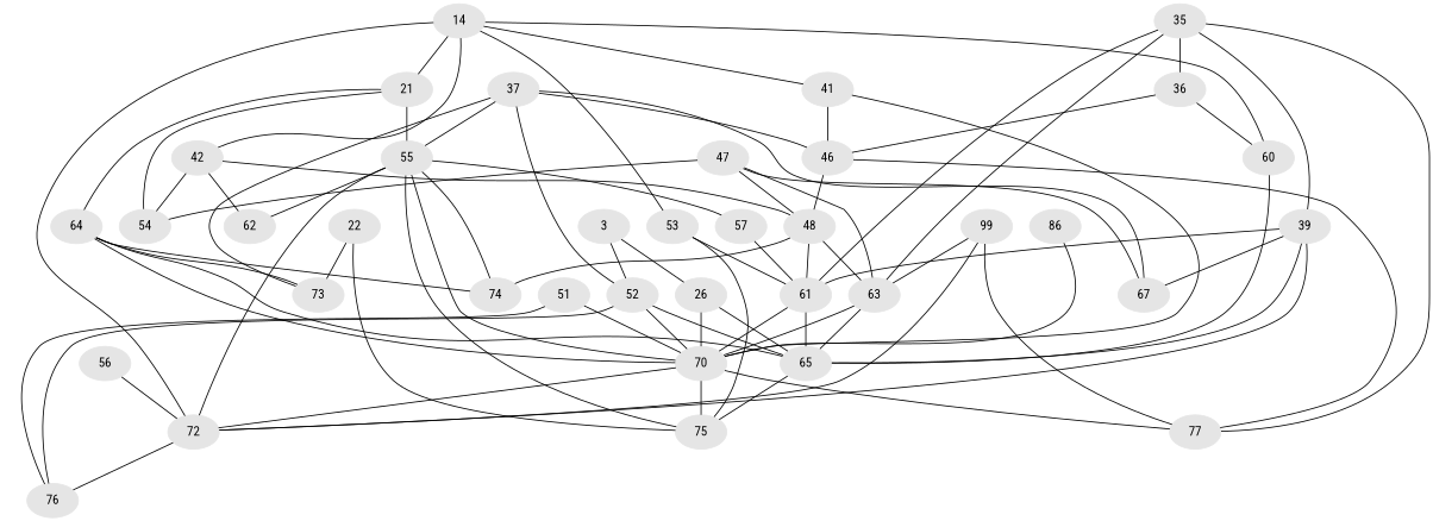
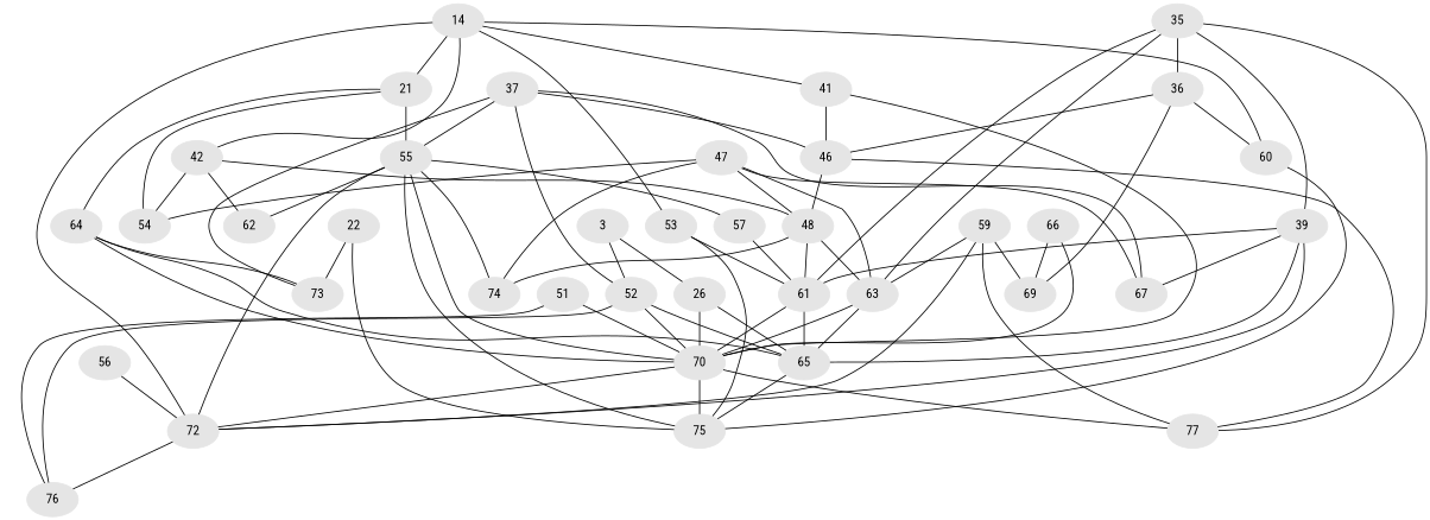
  graph {
    fontname="Roboto Condensed"
    node [color=gray90 fontname="Roboto Condensed" style=filled]
    edge [fontname="Roboto Condensed"]
    3
    26
    52 [super="+33"]
    65 [super="+2+58"]
    70 [super="+7+43+34+8"]
    76
    21 [super="+5+4"]
    54
    55 [super="+27+9"]
    64 [super="+44"]
    14
    41
    42
    53 [super="+29"]
    60
    72 [super="+11+68"]
    46 [super="+12"]
    48 [super="+40"]
    62
    75 [super="+10+15+71"]
    61 [super="+30+50"]
    74
    57
    73
    22
    77
    35 [super="+24"]
    36 [super="+32"]
    39 [super="+38"]
    63 [super="+17+49+45"]
+   69
    67
    37
    47
    51
    56
-   59 [super="+23" label=99]
-   66 [label=86]
+   59 [super="+23"]
+   66
    3 -- 26
    3 -- 52
    26 -- 65 [weight=2]
    26 -- 70
    52 -- 65
    52 -- 70
    52 -- 76
    65 -- 75
    70 -- 72
    70 -- 75 [weight=3]
    70 -- 77
    21 -- 54
    21 -- 55 [weight=3]
    21 -- 64 [weight=2]
    55 -- 70
    55 -- 72 [weight=3]
    55 -- 62
    55 -- 75 [weight=3]
    55 -- 74
    55 -- 57
    64 -- 65
    64 -- 70 [weight=2]
-   64 -- 74
+   47 -- 74
    64 -- 73
    14 -- 21 [weight=2]
    14 -- 41
    14 -- 42
    14 -- 53
    14 -- 60
    14 -- 72
    41 -- 70
    41 -- 46
    42 -- 54
    42 -- 48
    42 -- 62
    53 -- 75
    53 -- 61
-   60 -- 65
+   60 -- 75
    72 -- 76
    46 -- 48 [weight=2]
    46 -- 77
    48 -- 61
    48 -- 74 [weight=2]
    48 -- 63
    61 -- 65 [weight=3]
    61 -- 70 [weight=5]
    57 -- 61
    22 -- 75
    22 -- 73
    35 -- 61
    35 -- 77
    35 -- 36 [weight=2]
    35 -- 39
    35 -- 63
    36 -- 60
    36 -- 46
+   36 -- 69
    39 -- 65 [weight=3]
    39 -- 72
    39 -- 61 [weight=2]
    39 -- 67
    63 -- 65 [weight=3]
    63 -- 70 [weight=3]
    37 -- 52
    37 -- 55 [weight=2]
    37 -- 46
    37 -- 73
    37 -- 67
    47 -- 54
    47 -- 48
    47 -- 63
    47 -- 67
    51 -- 70
    51 -- 76
    56 -- 72
    59 -- 72
    59 -- 77
    59 -- 63
+   59 -- 69 [weight=2]
    66 -- 70
+   66 -- 69
  }
